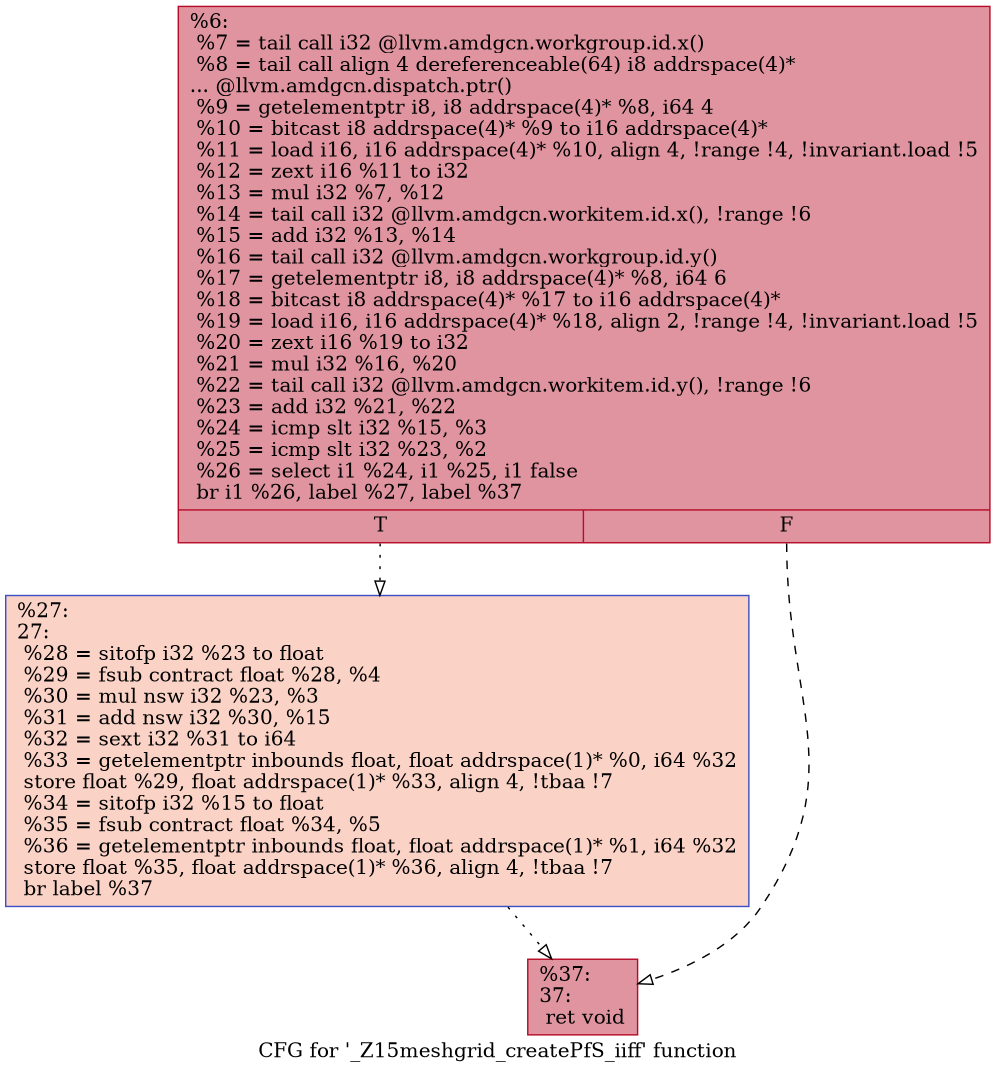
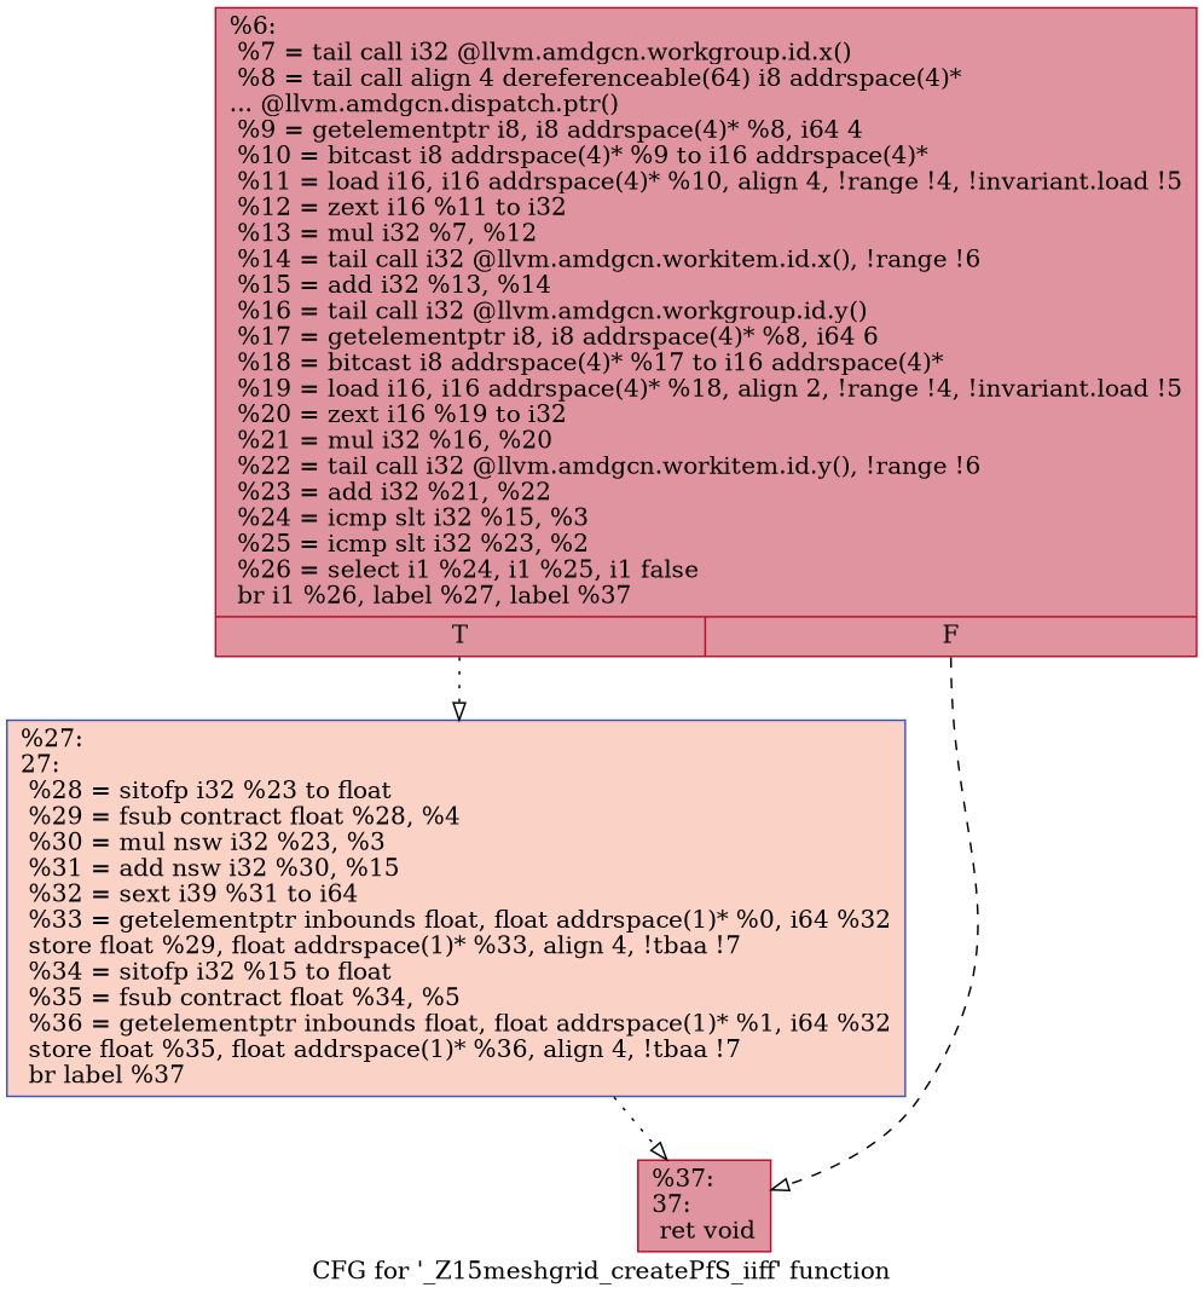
  digraph {
    label="CFG for '_Z15meshgrid_createPfS_iiff' function"
    node [color="#b70d28ff" fillcolor="#b70d2870" shape=record style=filled]
    edge [style=dotted arrowhead=onormal]
    n1 [label="{%6:\l  %7 = tail call i32 @llvm.amdgcn.workgroup.id.x()\l  %8 = tail call align 4 dereferenceable(64) i8 addrspace(4)*\l... @llvm.amdgcn.dispatch.ptr()\l  %9 = getelementptr i8, i8 addrspace(4)* %8, i64 4\l  %10 = bitcast i8 addrspace(4)* %9 to i16 addrspace(4)*\l  %11 = load i16, i16 addrspace(4)* %10, align 4, !range !4, !invariant.load !5\l  %12 = zext i16 %11 to i32\l  %13 = mul i32 %7, %12\l  %14 = tail call i32 @llvm.amdgcn.workitem.id.x(), !range !6\l  %15 = add i32 %13, %14\l  %16 = tail call i32 @llvm.amdgcn.workgroup.id.y()\l  %17 = getelementptr i8, i8 addrspace(4)* %8, i64 6\l  %18 = bitcast i8 addrspace(4)* %17 to i16 addrspace(4)*\l  %19 = load i16, i16 addrspace(4)* %18, align 2, !range !4, !invariant.load !5\l  %20 = zext i16 %19 to i32\l  %21 = mul i32 %16, %20\l  %22 = tail call i32 @llvm.amdgcn.workitem.id.y(), !range !6\l  %23 = add i32 %21, %22\l  %24 = icmp slt i32 %15, %3\l  %25 = icmp slt i32 %23, %2\l  %26 = select i1 %24, i1 %25, i1 false\l  br i1 %26, label %27, label %37\l|{<s0>T|<s1>F}}"]
-   n2 [color="#3d50c3ff" fillcolor="#f59c7d70" label="{%27:\l27:                                               \l  %28 = sitofp i32 %23 to float\l  %29 = fsub contract float %28, %4\l  %30 = mul nsw i32 %23, %3\l  %31 = add nsw i32 %30, %15\l  %32 = sext i32 %31 to i64\l  %33 = getelementptr inbounds float, float addrspace(1)* %0, i64 %32\l  store float %29, float addrspace(1)* %33, align 4, !tbaa !7\l  %34 = sitofp i32 %15 to float\l  %35 = fsub contract float %34, %5\l  %36 = getelementptr inbounds float, float addrspace(1)* %1, i64 %32\l  store float %35, float addrspace(1)* %36, align 4, !tbaa !7\l  br label %37\l}"]
+   n2 [color="#3d50c3ff" fillcolor="#f59c7d70" label="{%27:\l27:                                               \l  %28 = sitofp i32 %23 to float\l  %29 = fsub contract float %28, %4\l  %30 = mul nsw i32 %23, %3\l  %31 = add nsw i32 %30, %15\l  %32 = sext i39 %31 to i64\l  %33 = getelementptr inbounds float, float addrspace(1)* %0, i64 %32\l  store float %29, float addrspace(1)* %33, align 4, !tbaa !7\l  %34 = sitofp i32 %15 to float\l  %35 = fsub contract float %34, %5\l  %36 = getelementptr inbounds float, float addrspace(1)* %1, i64 %32\l  store float %35, float addrspace(1)* %36, align 4, !tbaa !7\l  br label %37\l}"]
    n3 [label="{%37:\l37:                                               \l  ret void\l}"]
    n1 -> n2 [tailport=s0]
    n1 -> n3 [tailport=s1 style=dashed]
    n2 -> n3
  }
